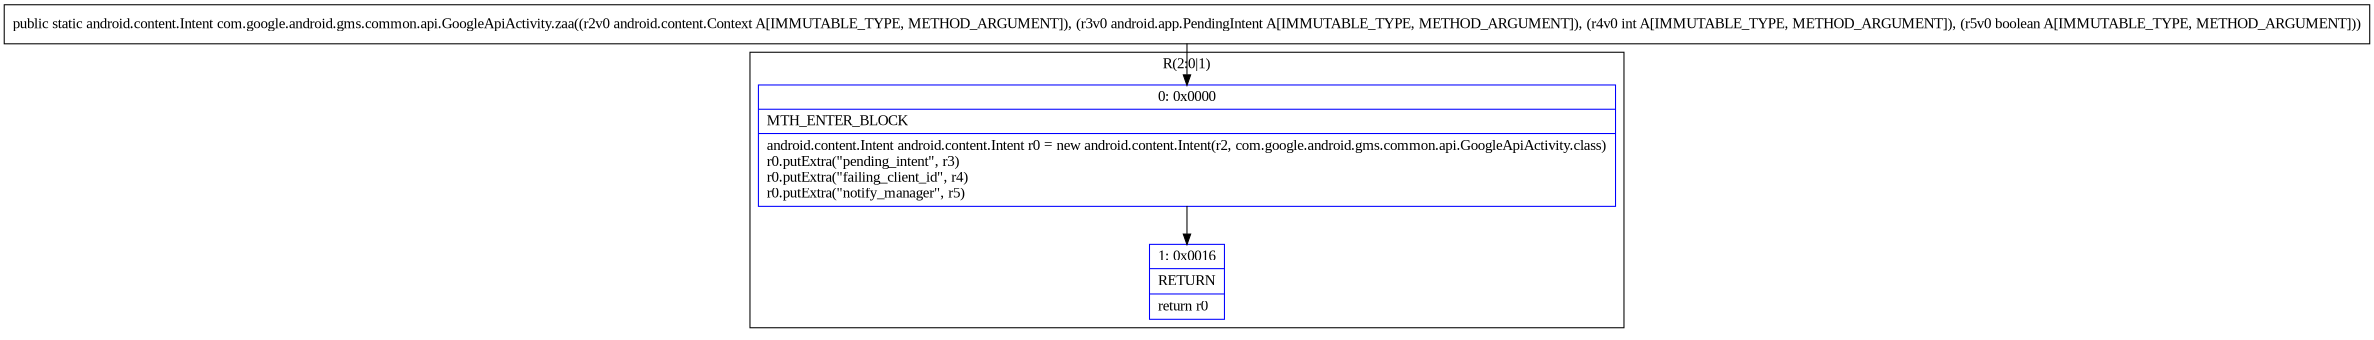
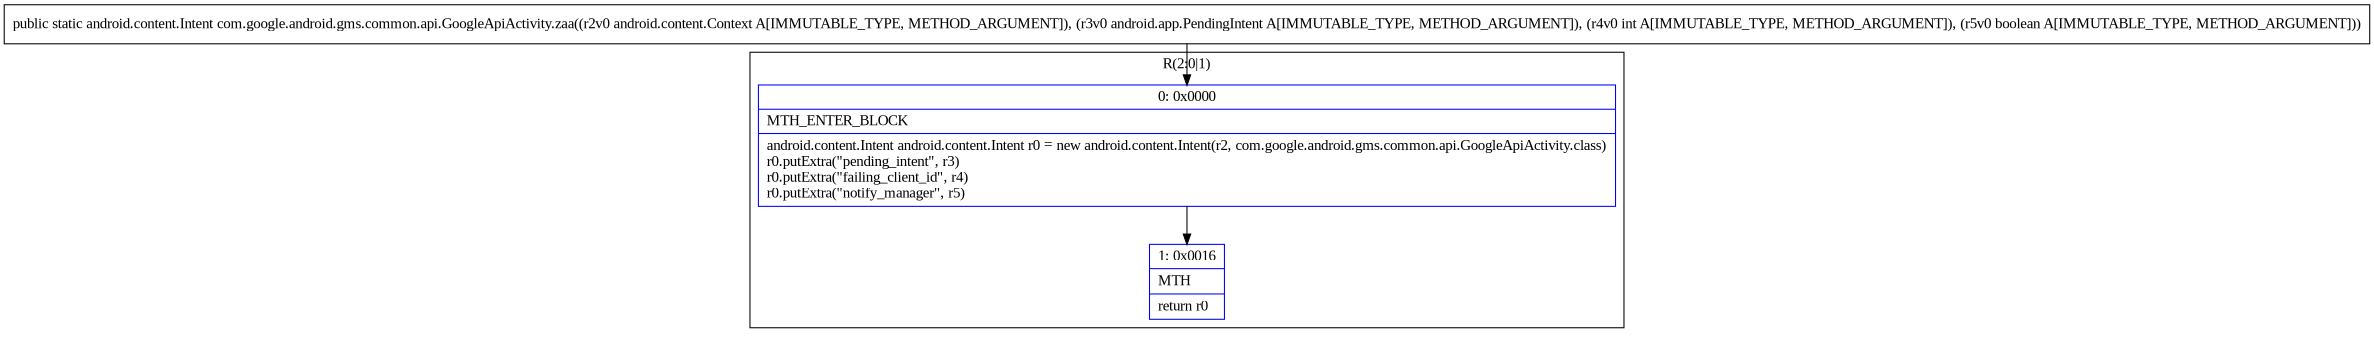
  digraph {
    fontname="Liberation Serif"
    node [color=blue shape=record fontname="Liberation Serif"]
    edge [fontname="Liberation Serif"]
    n1 [label="{0\:\ 0x0000|MTH_ENTER_BLOCK\l|android.content.Intent android.content.Intent r0 = new android.content.Intent(r2, com.google.android.gms.common.api.GoogleApiActivity.class)\lr0.putExtra(\"pending_intent\", r3)\lr0.putExtra(\"failing_client_id\", r4)\lr0.putExtra(\"notify_manager\", r5)\l}"]
-   n2 [label="{1\:\ 0x0016|RETURN\l|return r0\l}"]
+   n2 [label="{1\:\ 0x0016|MTH\l|return r0\l}"]
    n3 [label="{public static android.content.Intent com.google.android.gms.common.api.GoogleApiActivity.zaa((r2v0 android.content.Context A[IMMUTABLE_TYPE, METHOD_ARGUMENT]), (r3v0 android.app.PendingIntent A[IMMUTABLE_TYPE, METHOD_ARGUMENT]), (r4v0 int A[IMMUTABLE_TYPE, METHOD_ARGUMENT]), (r5v0 boolean A[IMMUTABLE_TYPE, METHOD_ARGUMENT])) }" color=""]
    subgraph cluster_1 {
      label="R(2:0|1)"
      n1
      n2
    }
    n1 -> n2
    n3 -> n1
  }
